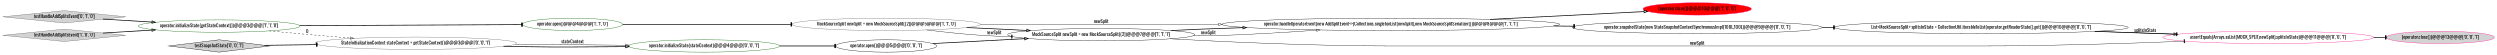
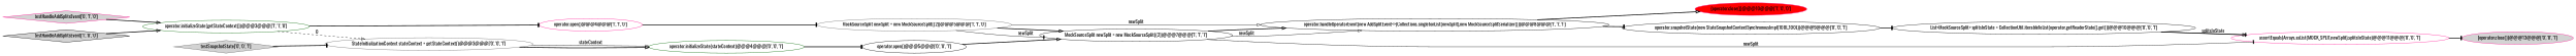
  digraph {
    fontname=Oswald
    rankdir=LR
    node [color=black fillcolor=white fontname=Oswald shape=ellipse style=filled]
    edge [arrowhead=onormal fontname=Oswald style=bold]
-   n1 [color=gray40 fillcolor=lightgray label="testHandleAddSplitsEvent['0', '1', '0']" shape=diamond]
+   n1 [color=deeppink fillcolor=lightgray label="testHandleAddSplitsEvent['0', '1', '0']" shape=diamond]
    n2 [color=darkgreen label="operator.initializeState(getStateContext())@@@3@@@['1', '1', '0']"]
-   n3 [color=darkgreen label="operator.open()@@@4@@@['1', '1', '0']"]
+   n3 [color=deeppink label="operator.open()@@@4@@@['1', '1', '0']"]
    n4 [color=gray40 label="StateInitializationContext stateContext = getStateContext()@@@3@@@['0', '0', '1']"]
    n5 [color=gray40 label="MockSourceSplit newSplit = new MockSourceSplit((2))@@@5@@@['1', '1', '0']"]
    n6 [color=darkgreen label="operator.initializeState(stateContext)@@@4@@@['0', '0', '1']"]
    n7 [label="MockSourceSplit newSplit = new MockSourceSplit((2))@@@7@@@['1', '1', '1']"]
    n8 [label="operator.handleOperatorEvent(new AddSplitEvent<>(Collections.singletonList(newSplit),new MockSourceSplitSerializer()))@@@8@@@['1', '1', '1']"]
    n9 [label="operator.snapshotState(new StateSnapshotContextSynchronousImpl(100L,100L))@@@9@@@['0', '0', '1']"]
    n10 [label="List<MockSourceSplit> splitsInState = CollectionUtil.iterableToList(operator.getReaderState().get())@@@10@@@['0', '0', '1']"]
    n11 [color=deeppink label="assertEquals(Arrays.asList(MOCK_SPLIT,newSplit),splitsInState)@@@11@@@['0', '0', '1']"]
    n12 [label="operator.open()@@@5@@@['0', '0', '1']"]
    n13 [color=deeppink fillcolor=lightgray label="{operator.close()}@@@13@@@['0', '0', '1']"]
    n14 [color=deeppink fillcolor=red label="{operator.close()}@@@10@@@['1', '0', '0']"]
-   n15 [fillcolor=lightgray label="testSnapshotState['0', '0', '1']" shape=diamond]
-   n16 [color=gray40 fillcolor=lightgray label="testHandleAddSplitsEvent['1', '0', '0']" shape=diamond]
+   n15 [color=gray40 fillcolor=lightgray label="testSnapshotState['0', '0', '1']" shape=diamond]
+   n16 [fillcolor=lightgray label="testHandleAddSplitsEvent['1', '0', '0']" shape=diamond]
    n1 -> n2
    n2 -> n3 [arrowhead=tee]
    n2 -> n4 [label=0 style=dashed]
    n3 -> n5 [arrowhead=tee]
    n4 -> n6
    n4 -> n6 [label=stateContext style=solid]
    n5 -> n7
    n5 -> n7 [arrowhead=tee label=newSplit style=solid]
    n5 -> n8 [label=newSplit style=solid]
    n6 -> n12 [arrowhead=tee]
    n7 -> n8
    n7 -> n8 [label=newSplit style=solid]
    n7 -> n11 [arrowhead=tee label=newSplit style=solid]
    n8 -> n9 [arrowhead=tee]
    n8 -> n14
    n9 -> n10 [arrowhead=tee]
    n10 -> n11
    n10 -> n11 [arrowhead=tee label=splitsInState style=solid]
    n11 -> n13 [arrowhead=tee]
    n12 -> n7
    n15 -> n4 [arrowhead=tee]
    n16 -> n2
  }
